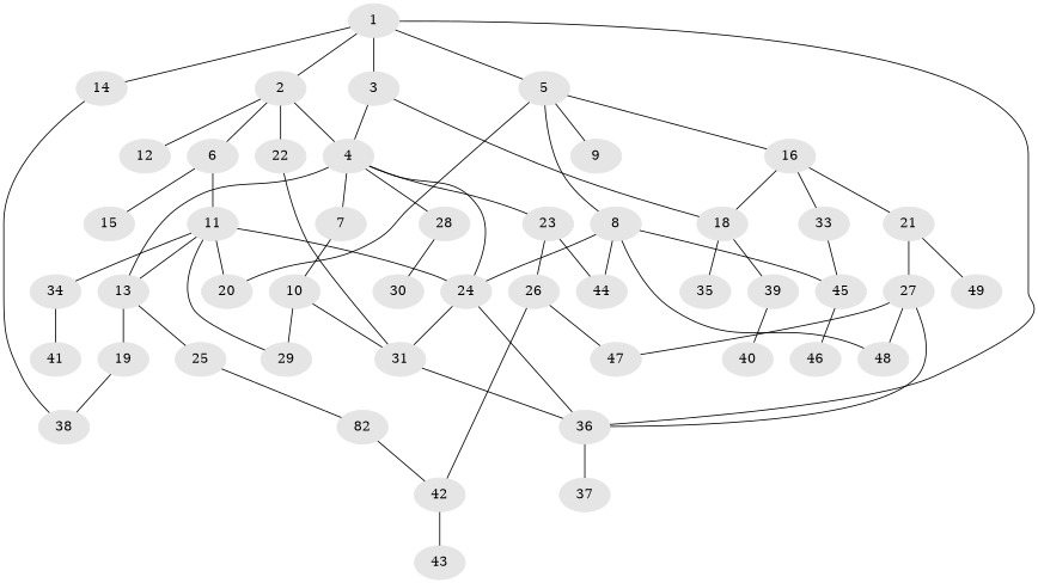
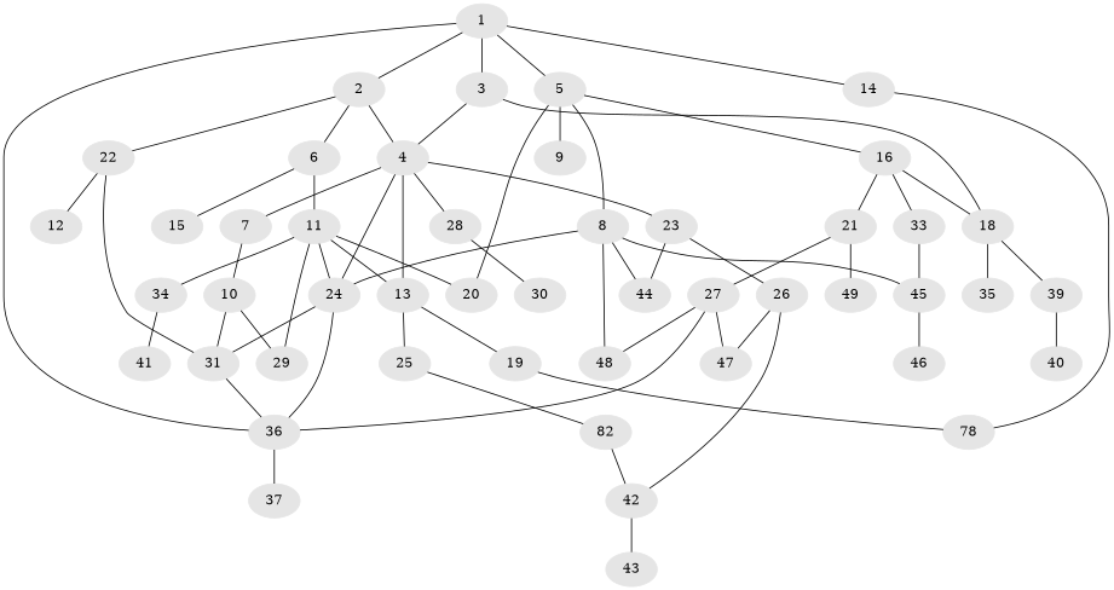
  graph {
    node [color=gray90 style=filled]
    1
    2
    3
    5
    14
    36
    4
    6
    12
    22
    18
    8
    9
    16
    20
-   38
+   38 [label=78]
    37
    7
    13
    23
    24
    28
    11
    15
    31
    35
    39
    10
    19
    25
    44
    26
    30
    45
    48
    21
    33
    29
    34
    46
    41
    n42 [label=82]
    27
    49
    40
    47
    42
    43
    1 -- 2
    1 -- 3
    1 -- 5
    1 -- 14
    1 -- 36
    2 -- 4
    2 -- 6
-   2 -- 12
+   22 -- 12
    2 -- 22
    3 -- 4
    3 -- 18
    5 -- 8
    5 -- 9
    5 -- 16
    5 -- 20
    14 -- 38
    36 -- 37
    4 -- 7
    4 -- 13
    4 -- 23
    4 -- 24
    4 -- 28
    6 -- 11
    6 -- 15
    22 -- 31
    18 -- 35
    18 -- 39
    8 -- 24
    8 -- 44
    8 -- 45
    8 -- 48
    16 -- 18
    16 -- 21
    16 -- 33
    7 -- 10
    13 -- 19
    13 -- 25
    23 -- 44
    23 -- 26
    24 -- 36
    24 -- 31
    28 -- 30
    11 -- 20
    11 -- 13
    11 -- 24
    11 -- 29
    11 -- 34
    31 -- 36
    39 -- 40
    10 -- 31
    10 -- 29
    19 -- 38
    25 -- n42
    26 -- 47
    26 -- 42
    45 -- 46
    21 -- 27
    21 -- 49
    33 -- 45
    34 -- 41
    n42 -- 42
    27 -- 36
    27 -- 48
    27 -- 47
    42 -- 43
  }
